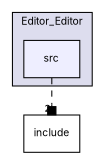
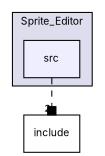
  digraph {
    compound=true
    fontname=Inter
    node [fontname=Inter fontsize=10 shape=box]
    n1 [fillcolor="#eeeeff" label=src pencolor=black style=filled]
    n2 [label=include]
    subgraph cluster_1 {
      bgcolor="#ddddee"
      fontsize=10
-     label=Editor_Editor
+     label=Sprite_Editor
      pencolor=black
      n1
    }
    n1 -> n2 [headlabel=2 labeldistance=1.5 labelfontname=Helvetica labelfontsize=10 style=dashed arrowhead=box fontname=Inter]
  }
